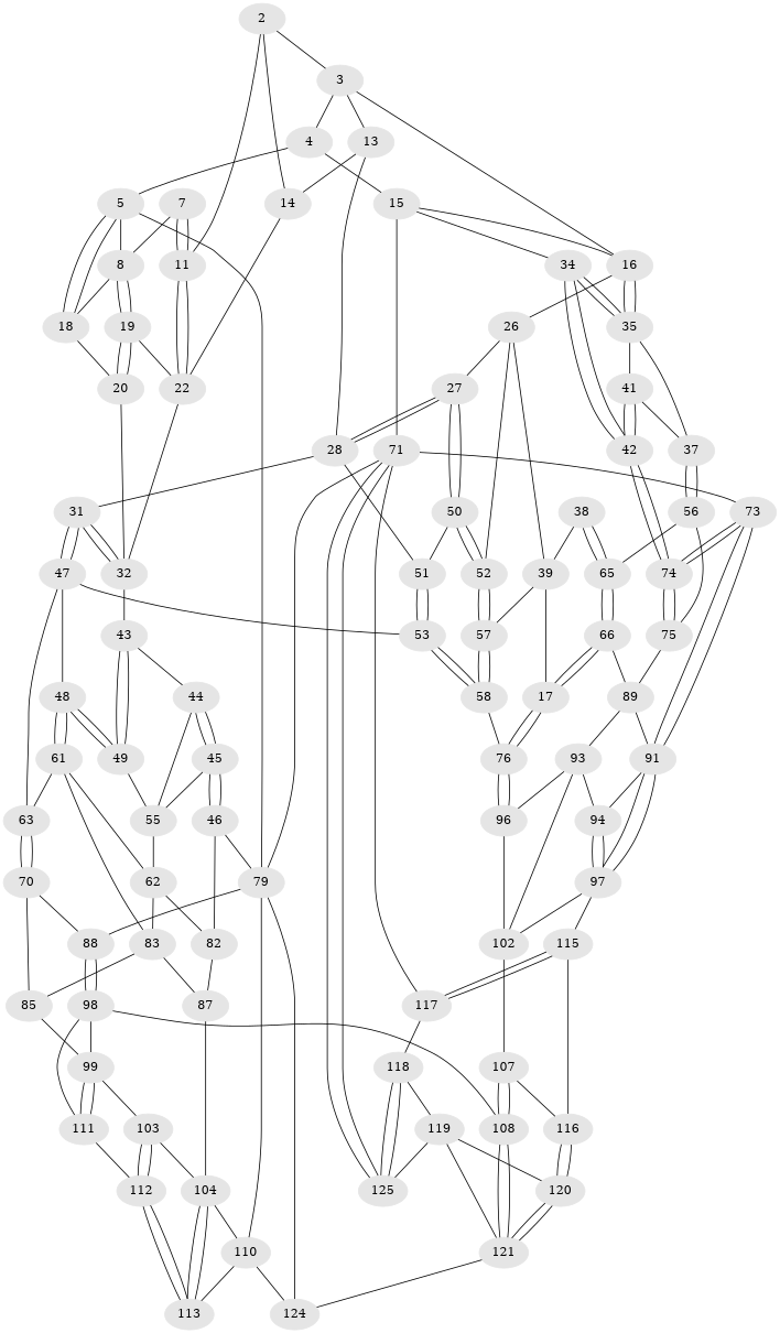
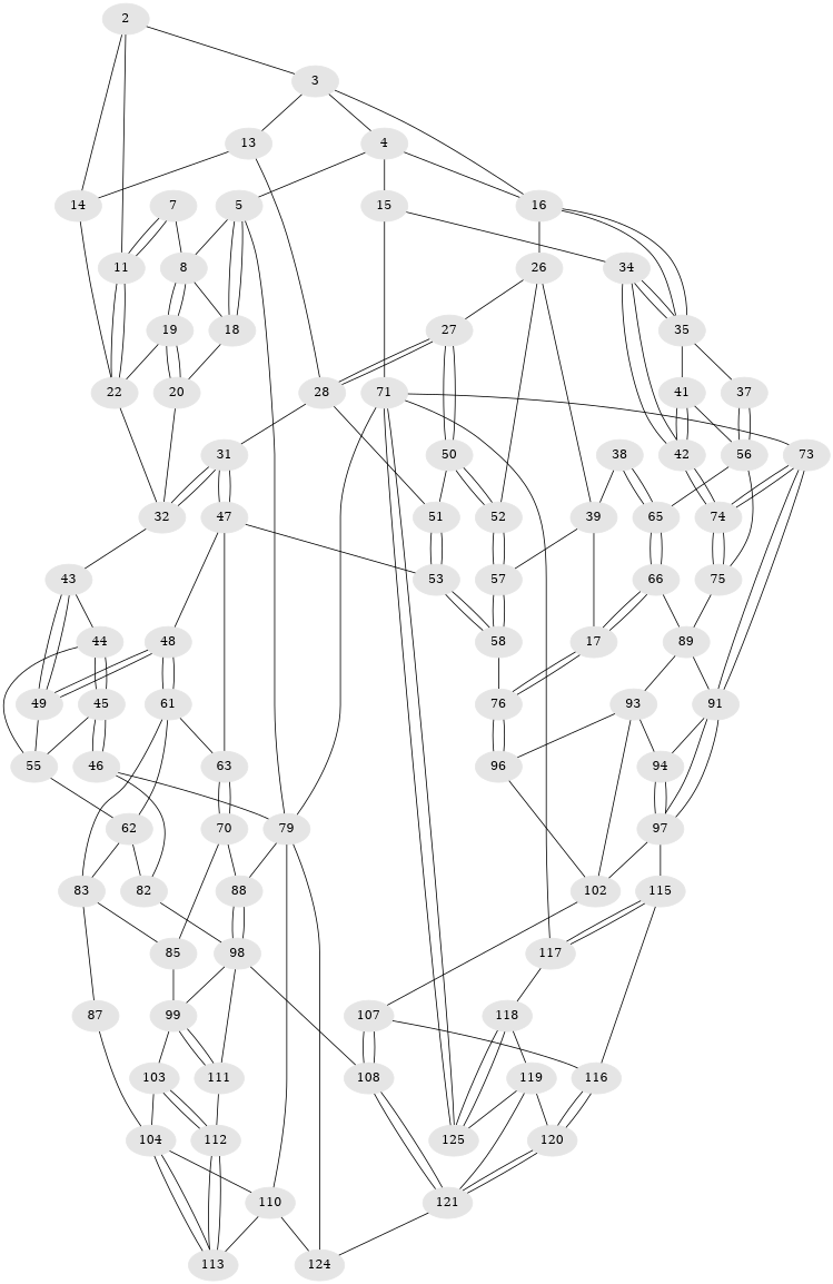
  graph {
    node [color=gray90 style=filled]
    2 [super="+10"]
    3 [super="+12"]
    11
    14 [super="+24"]
    7
    8 [super="+9"]
    4
    13 [super="+25"]
    16 [super="+17"]
    22 [super="+23"]
    5 [super="+6"]
    15 [super="+29"]
    28 [super="+30"]
    26 [super="+40"]
    35 [super="+36"]
    18
    79 [super="+80"]
    34
    71 [super="+72"]
    19
    20 [super="+21"]
    88
    110 [super="+114"]
    124
    32 [super="+33"]
    31
    51
    42
    73
    117
    125
    27
    39 [super="+59"]
    52
    37
    41
    43
    46 [super="+78"]
    82
    50
    57
    n42 [label=17]
    47 [super="+54"]
    53
    48
    63
    44
    49
    74
    56 [super="+68"]
    38
    65
    75
    66
    58 [super="+69"]
    76 [super="+77"]
    45
    55 [super="+60"]
    62 [super="+81"]
    87
    61 [super="+64"]
    70 [super="+84"]
    83 [super="+86"]
    89 [super="+90"]
    85
    96
    91 [super="+92"]
    93 [super="+95"]
    99 [super="+100"]
    98 [super="+109"]
    118
    94
    97 [super="+101"]
    102 [super="+106"]
    113
    104 [super="+105"]
    111
    103
    108
    115
    107
    116
    121 [super="+123"]
    112
    120
    119 [super="+122"]
    2 -- 3
    2 -- 11
    2 -- 14
    3 -- 4
    3 -- 13
    3 -- 16
    11 -- 22
    11 -- 22
    14 -- 22
    7 -- 11
    7 -- 11
    7 -- 8
    8 -- 18
    8 -- 19
    8 -- 19
    4 -- 5
    4 -- 15 [weight=2]
    13 -- 14 [weight=2]
    13 -- 28
    16 -- 26
    16 -- 35
    16 -- 35
    22 -- 32
    5 -- 8
    5 -- 18
    5 -- 18
    5 -- 79
-   15 -- 16
+   4 -- 16
    15 -- 34
    15 -- 71
    28 -- 31
    28 -- 51
    26 -- 27
    26 -- 39
    26 -- 52
    35 -- 37
    35 -- 41
    18 -- 20
    79 -- 88
    79 -- 110
    79 -- 124
    34 -- 35
    34 -- 35
    34 -- 42
    34 -- 42
    71 -- 79
    71 -- 73
    71 -- 117
    71 -- 125
    71 -- 125
    19 -- 22
    19 -- 20
    19 -- 20
    20 -- 32
    88 -- 98
    88 -- 98
    110 -- 124
    110 -- 113
    32 -- 43
    31 -- 32
    31 -- 32
    31 -- 47
    31 -- 47
    51 -- 53
    51 -- 53
    42 -- 74
    42 -- 74
    73 -- 74
    73 -- 74
    73 -- 91
    73 -- 91
    117 -- 118
    27 -- 28
    27 -- 28
    27 -- 50
    27 -- 50
    39 -- 57
    39 -- n42
    52 -- 57
    52 -- 57
    37 -- 56
    37 -- 56
    41 -- 42
    41 -- 42
-   41 -- 37
+   41 -- 56
    43 -- 44
    43 -- 49
    43 -- 49
    46 -- 79
    46 -- 82
-   82 -- 87
+   82 -- 98
    50 -- 51
    50 -- 52
    50 -- 52
    57 -- 58
    57 -- 58
    n42 -- 76
    n42 -- 76
    47 -- 53
    47 -- 48
    47 -- 63
    53 -- 58
    53 -- 58
    48 -- 49
    48 -- 49
    48 -- 61
    48 -- 61
    63 -- 70
    63 -- 70
    44 -- 45
    44 -- 45
    44 -- 55
    49 -- 55
    74 -- 75
    74 -- 75
    56 -- 65
    56 -- 75
    38 -- 39
    38 -- 65
    38 -- 65
    65 -- 66
    65 -- 66
    75 -- 89
    66 -- n42
    66 -- n42
    66 -- 89
    58 -- 76
    76 -- 96
    76 -- 96
    45 -- 46
    45 -- 46
    45 -- 55
    55 -- 62
    62 -- 82
    62 -- 83
    87 -- 104
    61 -- 63
    61 -- 62
    61 -- 83
    70 -- 88
    70 -- 85
    83 -- 87
    83 -- 85
    89 -- 91
    89 -- 93
    85 -- 99
    96 -- 102
    91 -- 94
    91 -- 97
    91 -- 97
    93 -- 96
    93 -- 94
    93 -- 102
    99 -- 111
    99 -- 111
    99 -- 103
    98 -- 99
    98 -- 111
    98 -- 108
    118 -- 125
    118 -- 125
    118 -- 119
    94 -- 97
    94 -- 97
    97 -- 102
    97 -- 115
    102 -- 107
    104 -- 110
    104 -- 113
    104 -- 113
    111 -- 112
    103 -- 104
    103 -- 112
    103 -- 112
    108 -- 121
    108 -- 121
    115 -- 117
    115 -- 117
    115 -- 116
    107 -- 108
    107 -- 108
    107 -- 116
    116 -- 120
    116 -- 120
    121 -- 124
    112 -- 113
    112 -- 113
    120 -- 121
    120 -- 121
    119 -- 125
    119 -- 121
    119 -- 120
  }
